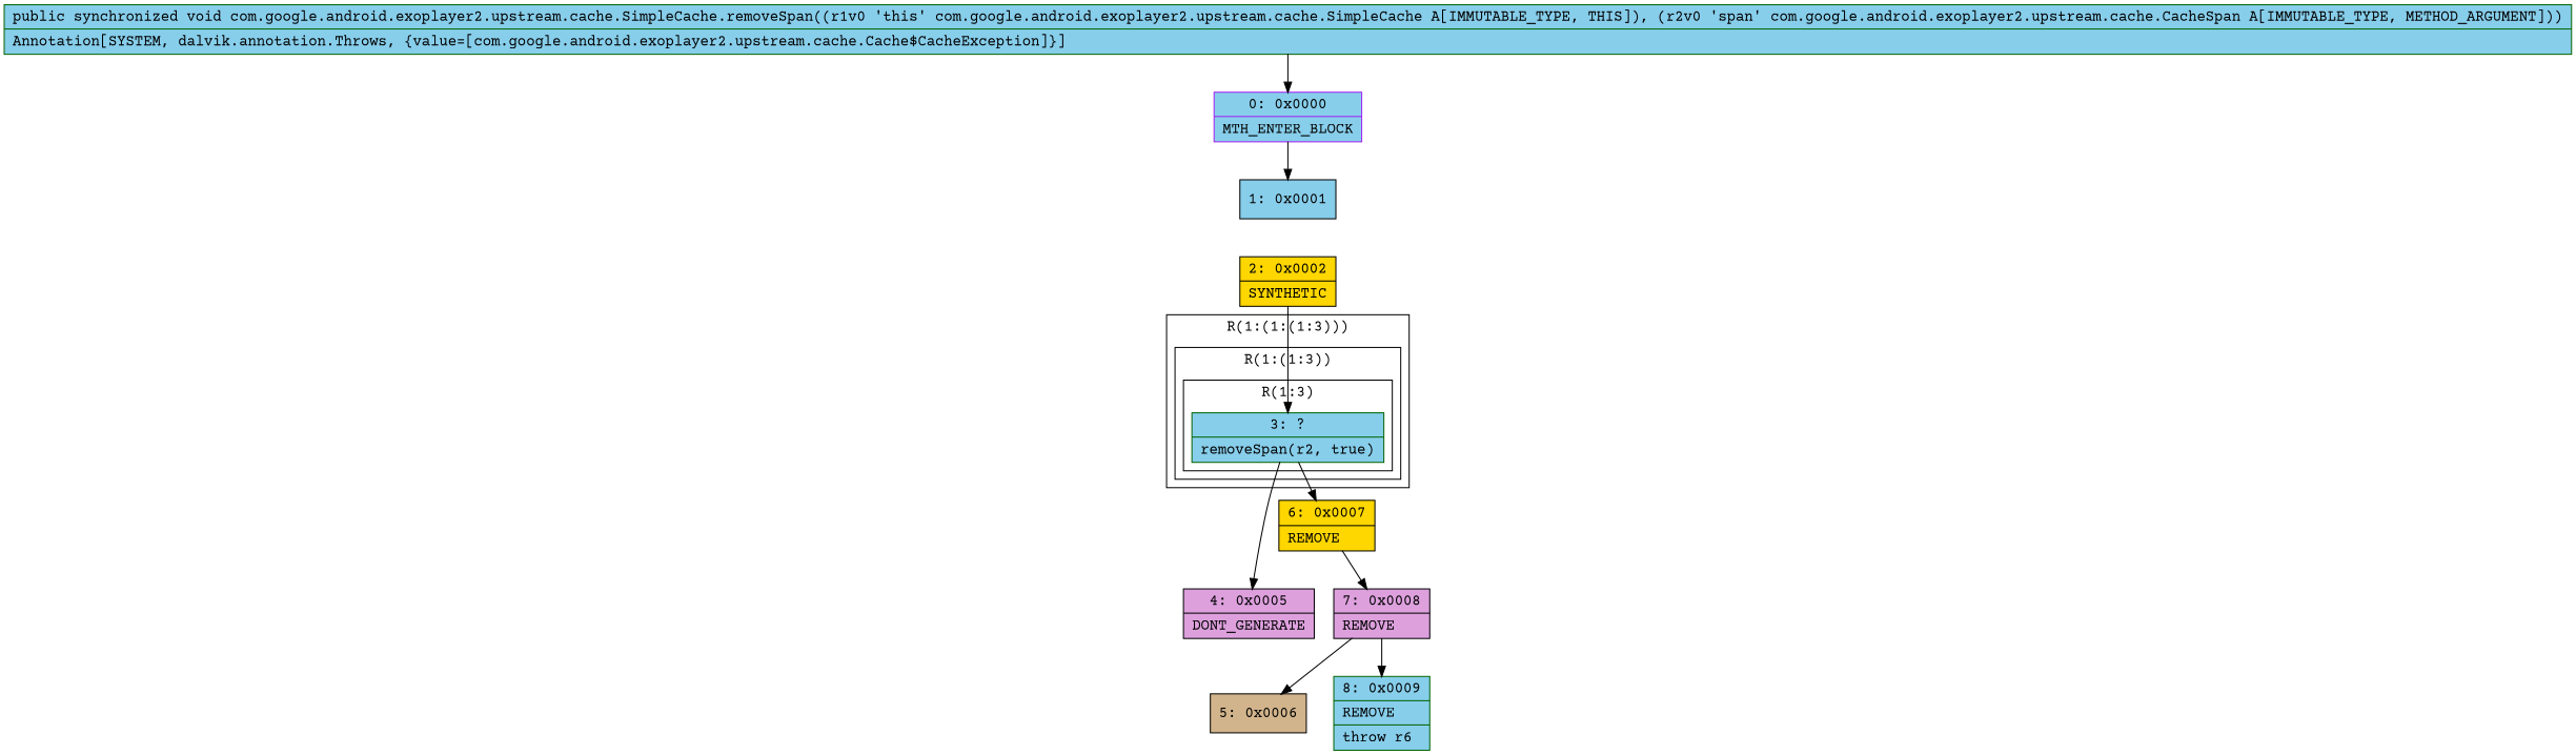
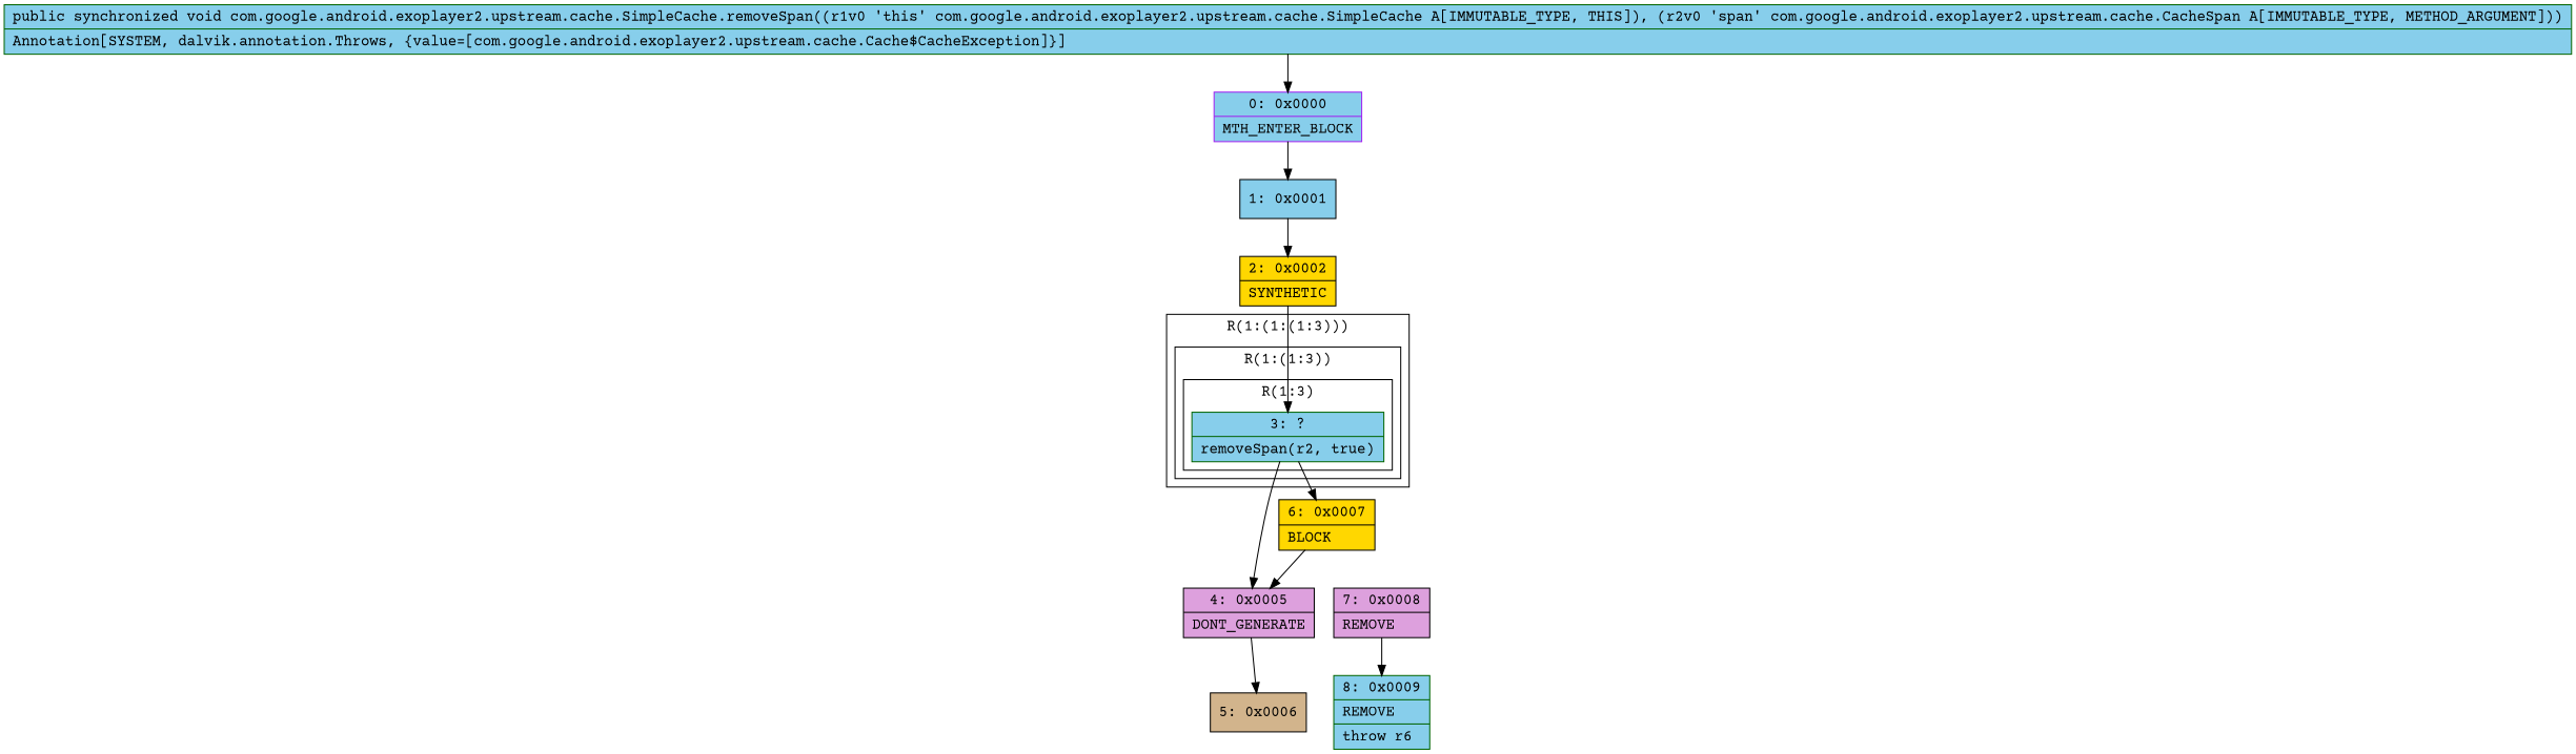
  digraph {
    fontname="Courier Prime"
    node [color=black fillcolor=skyblue fontname="Courier Prime" shape=record style=filled]
    edge [fontname="Courier Prime"]
    n1 [color=darkgreen label="{3\:\ ?|removeSpan(r2, true)\l}"]
    n2 [fillcolor=plum label="{4\:\ 0x0005|DONT_GENERATE\l}"]
-   n3 [fillcolor=gold label="{6\:\ 0x0007|REMOVE\l}"]
+   n3 [fillcolor=gold label="{6\:\ 0x0007|BLOCK\l}"]
    n4 [fillcolor=tan label="{5\:\ 0x0006}"]
    n5 [fillcolor=plum label="{7\:\ 0x0008|REMOVE\l}"]
    n6 [color=purple label="{0\:\ 0x0000|MTH_ENTER_BLOCK\l}"]
    n7 [label="{1\:\ 0x0001}"]
    n8 [fillcolor=gold label="{2\:\ 0x0002|SYNTHETIC\l}"]
    n9 [color=darkgreen label="{8\:\ 0x0009|REMOVE\l|throw r6\l}"]
    n10 [color=darkgreen label="{public synchronized void com.google.android.exoplayer2.upstream.cache.SimpleCache.removeSpan((r1v0 'this' com.google.android.exoplayer2.upstream.cache.SimpleCache A[IMMUTABLE_TYPE, THIS]), (r2v0 'span' com.google.android.exoplayer2.upstream.cache.CacheSpan A[IMMUTABLE_TYPE, METHOD_ARGUMENT]))  | Annotation[SYSTEM, dalvik.annotation.Throws, \{value=[com.google.android.exoplayer2.upstream.cache.Cache$CacheException]\}]\l}"]
    subgraph cluster_1 {
      label="R(1:(1:(1:3)))"
      subgraph cluster_2 {
        label="R(1:(1:3))"
        subgraph cluster_3 {
          label="R(1:3)"
          n1
        }
      }
    }
    n1 -> n2
    n1 -> n3
-   n5 -> n4
-   n3 -> n5
+   n2 -> n4
+   n3 -> n2
    n5 -> n9
    n6 -> n7
+   n7 -> n8
    n8 -> n1
    n10 -> n6
  }
